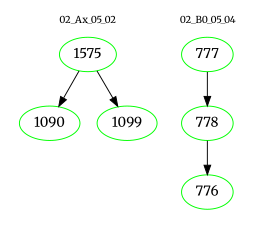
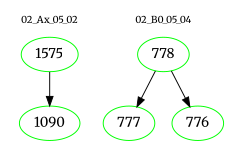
  digraph {
    fontname=Merriweather
    node [color=green fontname=Merriweather]
    edge [color=black fontname=Merriweather]
    n1 [label=1575]
    n2 [label=1090]
-   n3 [label=1099]
    n4 [label=777]
    n5 [label=776]
    n6 [label=778]
    subgraph cluster_1 {
      color=white
      fontsize=10
      label="02_Ax_05_02"
      n1
      n2
-     n3
    }
    subgraph cluster_2 {
      color=white
      fontsize=10
      label="02_B0_05_04"
      n4
      n5
      n6
    }
    n1 -> n2
-   n1 -> n3
-   n4 -> n6
+   n6 -> n4
    n6 -> n5
  }
